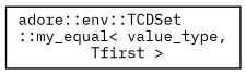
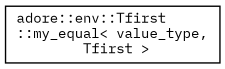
  digraph {
    rankdir=TB
    fontname="IBM Plex Mono"
-   n1 [color=black fillcolor=white fontname="IBM Plex Mono" fontsize=10 height=0.2 label="adore::env::TCDSet\l::my_equal\< value_type,\l Tfirst \>" shape=record style=filled width=0.4]
+   n1 [color=black fillcolor=white fontname="IBM Plex Mono" fontsize=10 height=0.2 label="adore::env::Tfirst\l::my_equal\< value_type,\l Tfirst \>" shape=record style=filled width=0.4]
  }
